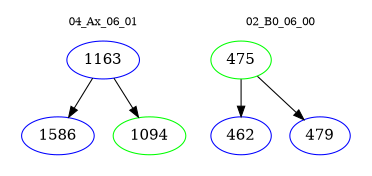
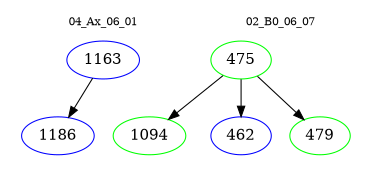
  digraph {
    node [color=blue]
    edge [color=black]
    n1 [label=1163]
    n2 [color=green label=1094]
-   n3 [label=1586]
+   n3 [label=1186]
    n4 [color=green label=475]
    n5 [label=462]
-   n6 [label=479]
+   n6 [color=green label=479]
    subgraph cluster_1 {
      color=white
      fontsize=10
      label="04_Ax_06_01"
      n1
      n2
      n3
    }
    subgraph cluster_2 {
      color=white
      fontsize=10
-     label="02_B0_06_00"
+     label="02_B0_06_07"
      n4
      n5
      n6
    }
-   n1 -> n2
+   n4 -> n2
    n1 -> n3
    n4 -> n5
    n4 -> n6
  }
